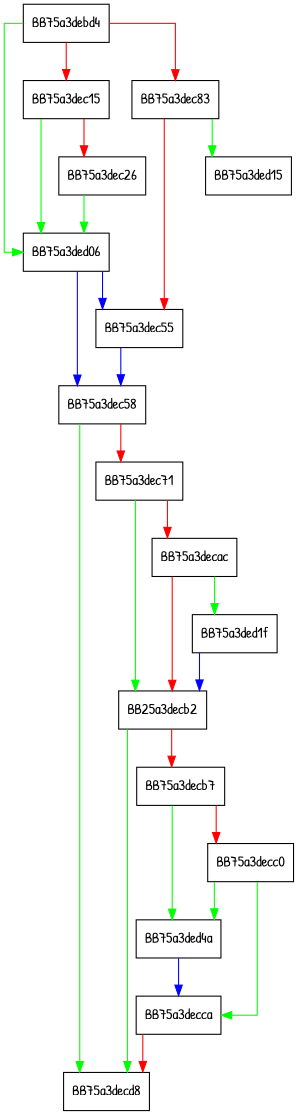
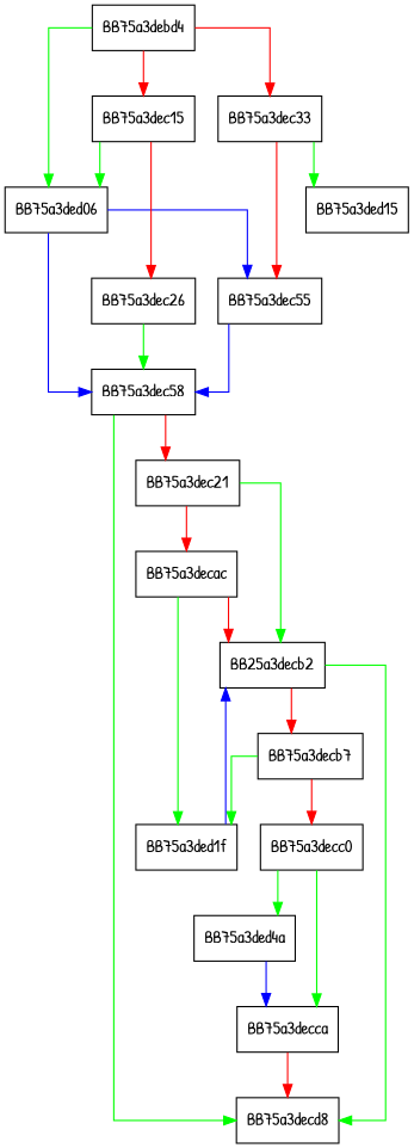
  digraph {
    fontname="Patrick Hand"
    splines=ortho
    node [fontname="Patrick Hand" shape=box]
    edge [color=green fontname="Patrick Hand"]
    BB75a3debd4
    BB75a3ded06
    BB75a3dec15
-   BB75a3dec33 [label=BB75a3dec83]
+   BB75a3dec33
    BB75a3dec58
    BB75a3dec55
    BB75a3dec26
    BB75a3decd8
-   BB75a3dec71
+   BB75a3dec71 [label=BB75a3dec21]
    BB75a3ded15
    n11 [label=BB25a3decb2]
    BB75a3decac
    BB75a3decb7
    BB75a3ded1f
    BB75a3ded4a
    BB75a3decc0
    BB75a3decca
    BB75a3debd4 -> BB75a3ded06
    BB75a3debd4 -> BB75a3dec15 [color=red]
    BB75a3debd4 -> BB75a3dec33 [color=red]
    BB75a3ded06 -> BB75a3dec58 [color=blue]
    BB75a3ded06 -> BB75a3dec55 [color=blue]
    BB75a3dec15 -> BB75a3ded06
    BB75a3dec15 -> BB75a3dec26 [color=red]
    BB75a3dec33 -> BB75a3dec55 [color=red]
    BB75a3dec33 -> BB75a3ded15
    BB75a3dec58 -> BB75a3decd8
    BB75a3dec58 -> BB75a3dec71 [color=red]
    BB75a3dec55 -> BB75a3dec58 [color=blue]
-   BB75a3dec26 -> BB75a3ded06
+   BB75a3dec26 -> BB75a3dec58
    BB75a3dec71 -> n11
    BB75a3dec71 -> BB75a3decac [color=red]
    n11 -> BB75a3decd8
    n11 -> BB75a3decb7 [color=red]
    BB75a3decac -> n11 [color=red]
    BB75a3decac -> BB75a3ded1f
-   BB75a3decb7 -> BB75a3ded4a
+   BB75a3decb7 -> BB75a3ded1f
    BB75a3decb7 -> BB75a3decc0 [color=red]
    BB75a3ded1f -> n11 [color=blue]
    BB75a3ded4a -> BB75a3decca [color=blue]
    BB75a3decc0 -> BB75a3ded4a
    BB75a3decc0 -> BB75a3decca
    BB75a3decca -> BB75a3decd8 [color=red]
  }
